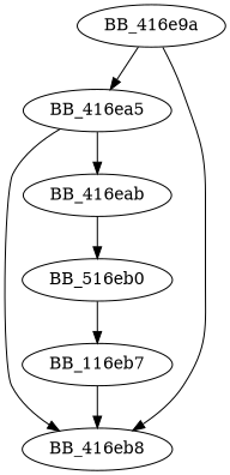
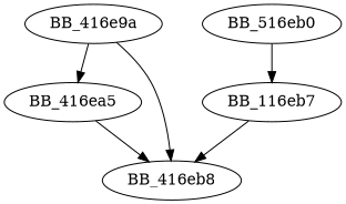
  digraph {
    BB_416e9a
    BB_416ea5
    BB_416eb8
-   BB_416eab
    n5 [label=BB_516eb0]
    n6 [label=BB_116eb7]
    BB_416e9a -> BB_416ea5
    BB_416e9a -> BB_416eb8
    BB_416ea5 -> BB_416eb8
-   BB_416ea5 -> BB_416eab
-   BB_416eab -> n5
    n5 -> n6
    n6 -> BB_416eb8
  }
